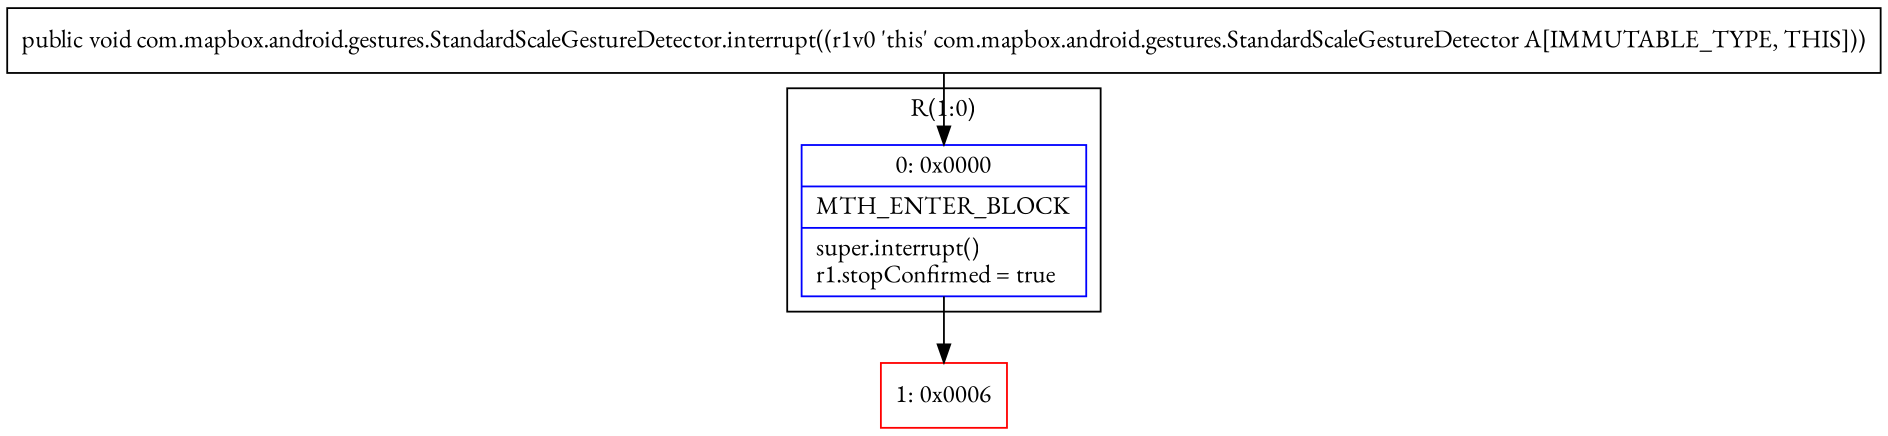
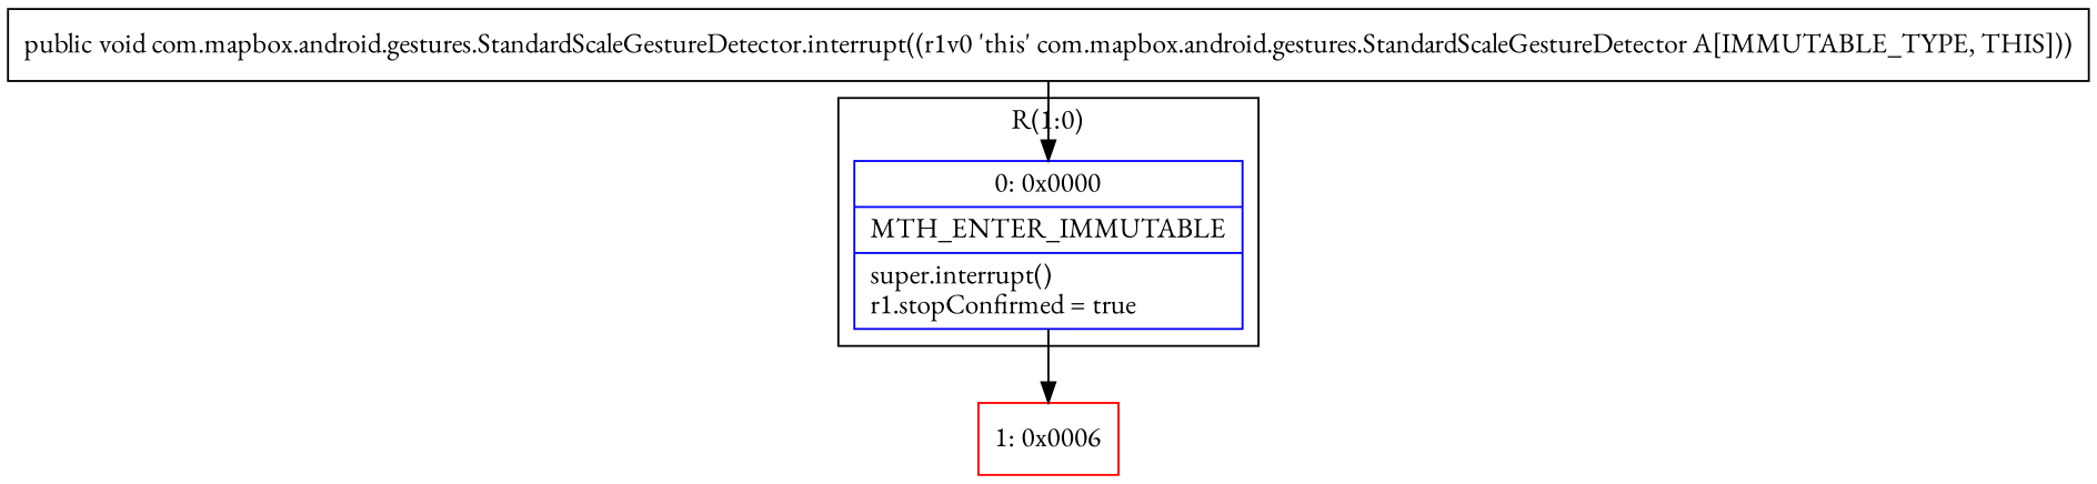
  digraph {
    fontname="EB Garamond"
    node [shape=record fontname="EB Garamond"]
    edge [fontname="EB Garamond"]
-   n1 [color=blue label="{0\:\ 0x0000|MTH_ENTER_BLOCK\l|super.interrupt()\lr1.stopConfirmed = true\l}"]
+   n1 [color=blue label="{0\:\ 0x0000|MTH_ENTER_IMMUTABLE\l|super.interrupt()\lr1.stopConfirmed = true\l}"]
    n2 [color=red label="{1\:\ 0x0006}"]
    n3 [label="{public void com.mapbox.android.gestures.StandardScaleGestureDetector.interrupt((r1v0 'this' com.mapbox.android.gestures.StandardScaleGestureDetector A[IMMUTABLE_TYPE, THIS])) }"]
    subgraph cluster_1 {
      label="R(1:0)"
      n1
    }
    n1 -> n2
    n3 -> n1
  }
